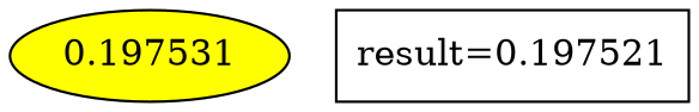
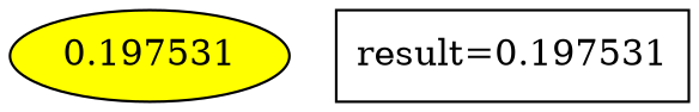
  digraph {
    n1 [fillcolor=yellow label=0.197531 style=filled]
-   "result=0.197531" [shape=box label="result=0.197521"]
+   "result=0.197531" [shape=box]
  }
